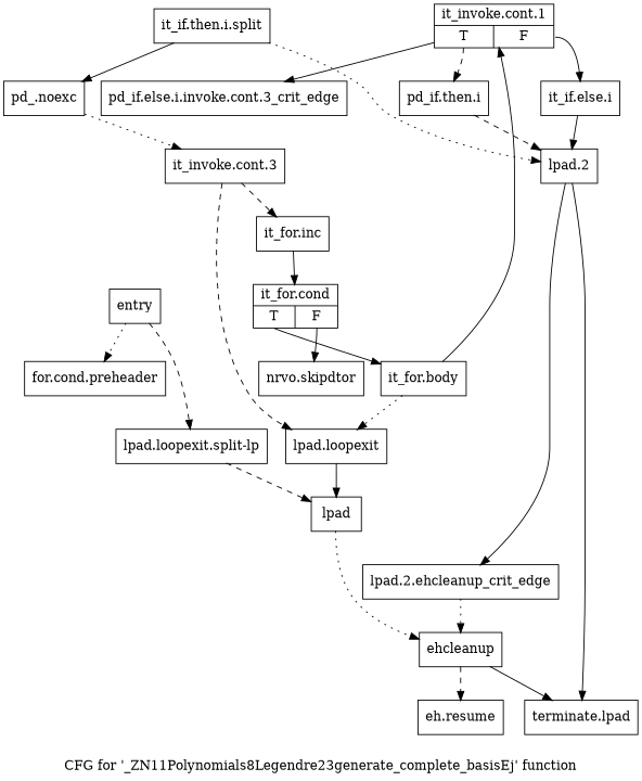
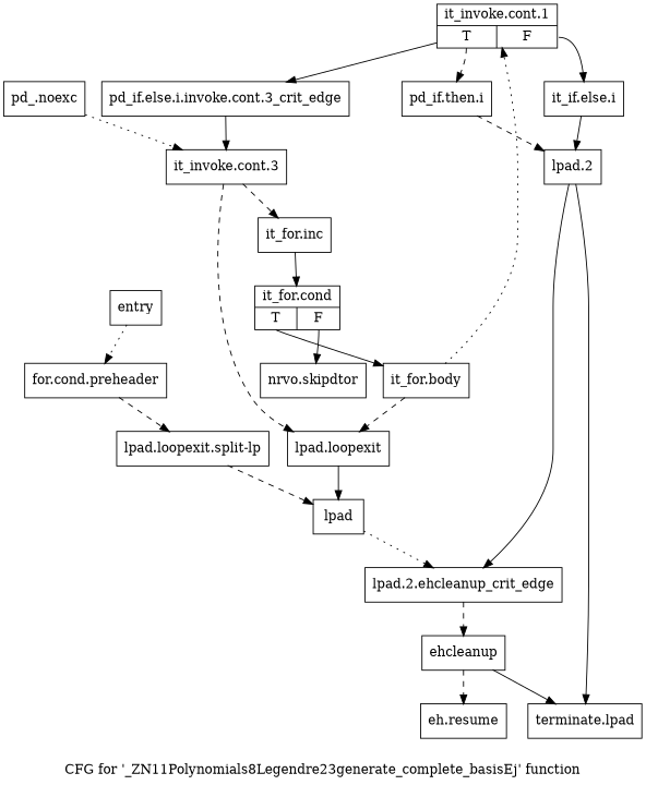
  digraph {
    label="CFG for '_ZN11Polynomials8Legendre23generate_complete_basisEj' function"
    node [shape=record]
    edge [style=solid]
    n1 [label="{entry}"]
    n2 [label="{for.cond.preheader}"]
    n3 [label="{lpad.loopexit.split-lp}"]
    n4 [label="{lpad}"]
    n5 [label="{it_for.cond|{<s0>T|<s1>F}}"]
    n6 [label="{it_for.body}"]
    n7 [label="{nrvo.skipdtor}"]
    n8 [label="{ehcleanup}"]
    n9 [label="{it_invoke.cont.1|{<s0>T|<s1>F}}"]
    n10 [label="{lpad.loopexit}"]
    n11 [label="{pd_if.then.i}"]
    n12 [label="{it_if.else.i}"]
    n13 [label="{pd_if.else.i.invoke.cont.3_crit_edge}"]
    n14 [label="{lpad.2}"]
-   n15 [label="{it_if.then.i.split}"]
    n16 [label="{pd_.noexc}"]
    n17 [label="{lpad.2.ehcleanup_crit_edge}"]
    n18 [label="{terminate.lpad}"]
    n19 [label="{it_invoke.cont.3}"]
    n20 [label="{it_for.inc}"]
    n21 [label="{eh.resume}"]
    n1 -> n2 [style=dotted]
-   n1 -> n3 [style=dashed]
+   n2 -> n3 [style=dashed]
    n3 -> n4 [style=dashed]
-   n4 -> n8 [style=dotted]
+   n4 -> n17 [style=dotted]
    n5 -> n6 [tailport=s0]
    n5 -> n7 [tailport=s1]
-   n6 -> n9
-   n6 -> n10 [style=dotted]
+   n6 -> n9 [style=dotted]
+   n6 -> n10 [style=dashed]
    n8 -> n18
    n8 -> n21 [style=dashed]
    n9 -> n11 [style=dashed tailport=s0]
    n9 -> n12 [tailport=s1]
    n9 -> n13
    n10 -> n4
    n11 -> n14 [style=dashed]
    n12 -> n14
+   n13 -> n19
    n14 -> n17
    n14 -> n18
-   n15 -> n14 [style=dotted]
-   n15 -> n16
    n16 -> n19 [style=dotted]
-   n17 -> n8 [style=dotted]
+   n17 -> n8 [style=dashed]
    n19 -> n10 [style=dashed]
    n19 -> n20 [style=dashed]
    n20 -> n5
  }
